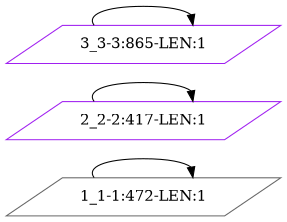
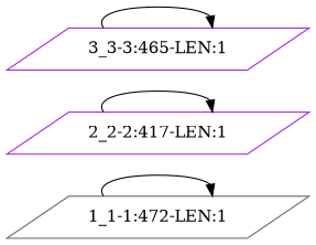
  digraph {
    rankdir=LR
    node [color=purple shape=parallelogram]
    "1_1-1:472-LEN:1" [color=gray40]
    "2_2-2:417-LEN:1"
-   "3_3-3:465-LEN:1" [label="3_3-3:865-LEN:1"]
+   "3_3-3:465-LEN:1"
    "1_1-1:472-LEN:1" -> "1_1-1:472-LEN:1"
    "2_2-2:417-LEN:1" -> "2_2-2:417-LEN:1"
    "3_3-3:465-LEN:1" -> "3_3-3:465-LEN:1"
  }
